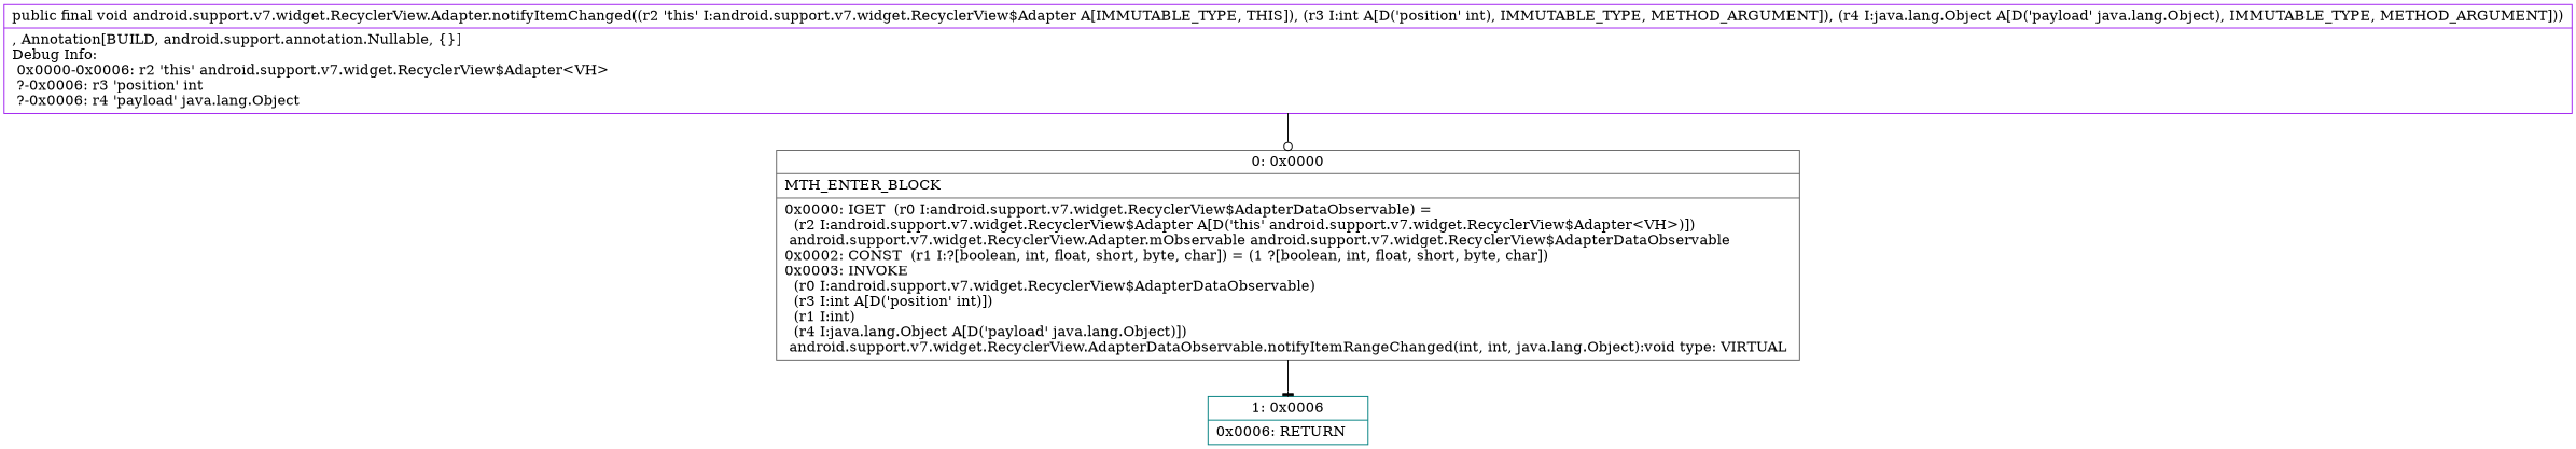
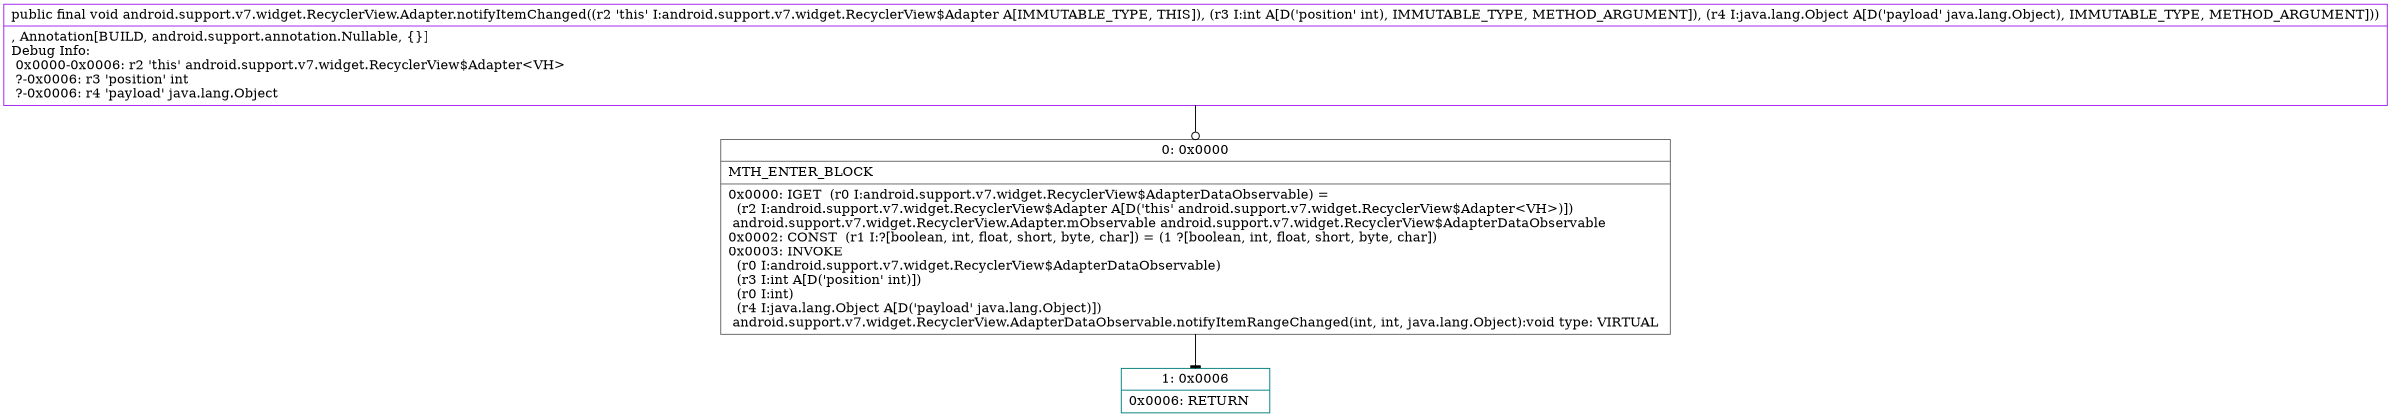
  digraph {
    node [shape=record]
-   n1 [label="{0\:\ 0x0000|MTH_ENTER_BLOCK\l|0x0000: IGET  (r0 I:android.support.v7.widget.RecyclerView$AdapterDataObservable) = \l  (r2 I:android.support.v7.widget.RecyclerView$Adapter A[D('this' android.support.v7.widget.RecyclerView$Adapter\<VH\>)])\l android.support.v7.widget.RecyclerView.Adapter.mObservable android.support.v7.widget.RecyclerView$AdapterDataObservable \l0x0002: CONST  (r1 I:?[boolean, int, float, short, byte, char]) = (1 ?[boolean, int, float, short, byte, char]) \l0x0003: INVOKE  \l  (r0 I:android.support.v7.widget.RecyclerView$AdapterDataObservable)\l  (r3 I:int A[D('position' int)])\l  (r1 I:int)\l  (r4 I:java.lang.Object A[D('payload' java.lang.Object)])\l android.support.v7.widget.RecyclerView.AdapterDataObservable.notifyItemRangeChanged(int, int, java.lang.Object):void type: VIRTUAL \l}" color=gray40]
+   n1 [label="{0\:\ 0x0000|MTH_ENTER_BLOCK\l|0x0000: IGET  (r0 I:android.support.v7.widget.RecyclerView$AdapterDataObservable) = \l  (r2 I:android.support.v7.widget.RecyclerView$Adapter A[D('this' android.support.v7.widget.RecyclerView$Adapter\<VH\>)])\l android.support.v7.widget.RecyclerView.Adapter.mObservable android.support.v7.widget.RecyclerView$AdapterDataObservable \l0x0002: CONST  (r1 I:?[boolean, int, float, short, byte, char]) = (1 ?[boolean, int, float, short, byte, char]) \l0x0003: INVOKE  \l  (r0 I:android.support.v7.widget.RecyclerView$AdapterDataObservable)\l  (r3 I:int A[D('position' int)])\l  (r0 I:int)\l  (r4 I:java.lang.Object A[D('payload' java.lang.Object)])\l android.support.v7.widget.RecyclerView.AdapterDataObservable.notifyItemRangeChanged(int, int, java.lang.Object):void type: VIRTUAL \l}" color=gray40]
    n2 [label="{1\:\ 0x0006|0x0006: RETURN   \l}" color=teal]
    n3 [label="{public final void android.support.v7.widget.RecyclerView.Adapter.notifyItemChanged((r2 'this' I:android.support.v7.widget.RecyclerView$Adapter A[IMMUTABLE_TYPE, THIS]), (r3 I:int A[D('position' int), IMMUTABLE_TYPE, METHOD_ARGUMENT]), (r4 I:java.lang.Object A[D('payload' java.lang.Object), IMMUTABLE_TYPE, METHOD_ARGUMENT]))  | , Annotation[BUILD, android.support.annotation.Nullable, \{\}]\lDebug Info:\l  0x0000\-0x0006: r2 'this' android.support.v7.widget.RecyclerView$Adapter\<VH\>\l  ?\-0x0006: r3 'position' int\l  ?\-0x0006: r4 'payload' java.lang.Object\l}" color=purple]
    n1 -> n2 [arrowhead=tee]
    n3 -> n1 [arrowhead=odot]
  }
